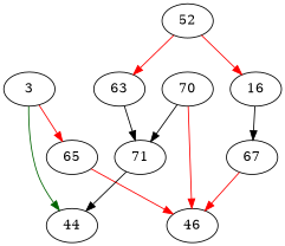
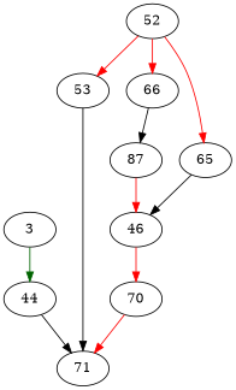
  strict digraph {
    3 [entry=true]
    44
    n3 [label=65]
    71
    46
    70
    52
-   63
-   66 [label=16]
-   67
+   63 [label=53]
+   66
+   67 [label=87]
    3 -> 44 [color=darkgreen cond=true]
-   3 -> n3 [color=red cond=false]
-   71 -> 44
-   n3 -> 46 [color=red]
-   70 -> 46 [color=red cond=false]
-   70 -> 71
+   52 -> n3 [color=red cond=false]
+   44 -> 71
+   n3 -> 46
+   46 -> 70 [color=red cond=false]
+   70 -> 71 [color=red]
    52 -> 63 [color=red cond=true]
    52 -> 66 [color=red cond=false]
    63 -> 71
    66 -> 67
    67 -> 46 [color=red]
  }
